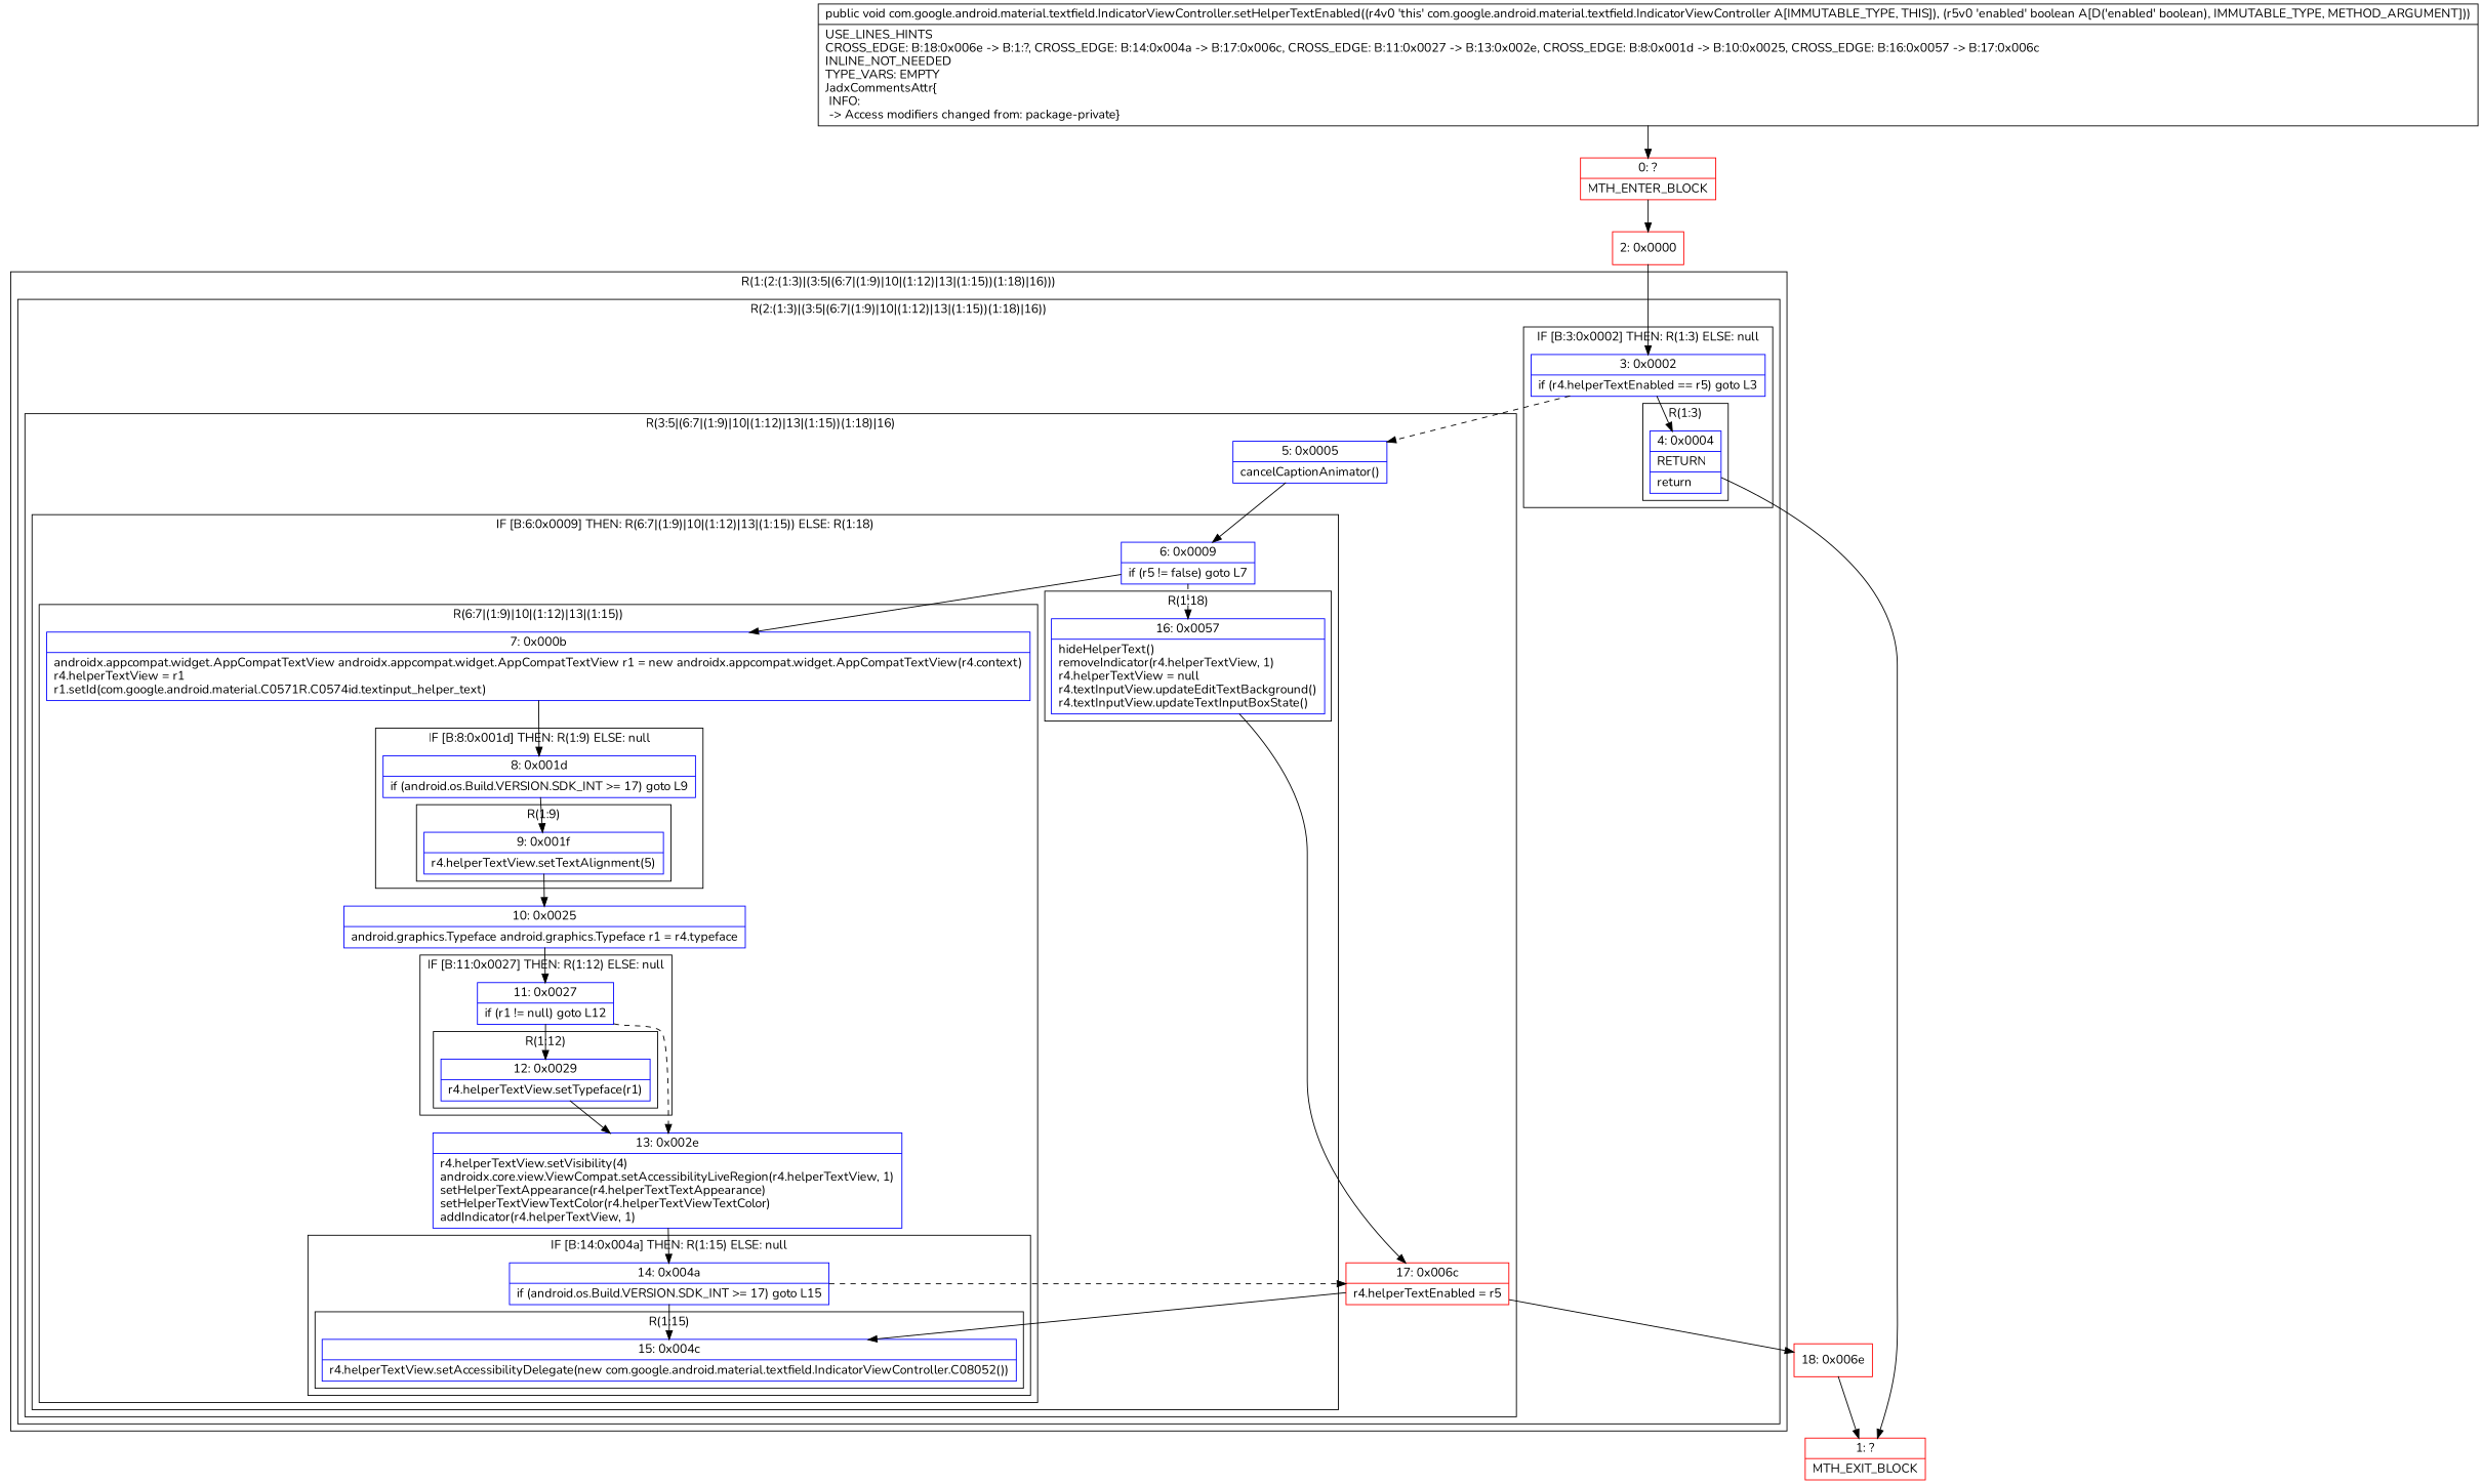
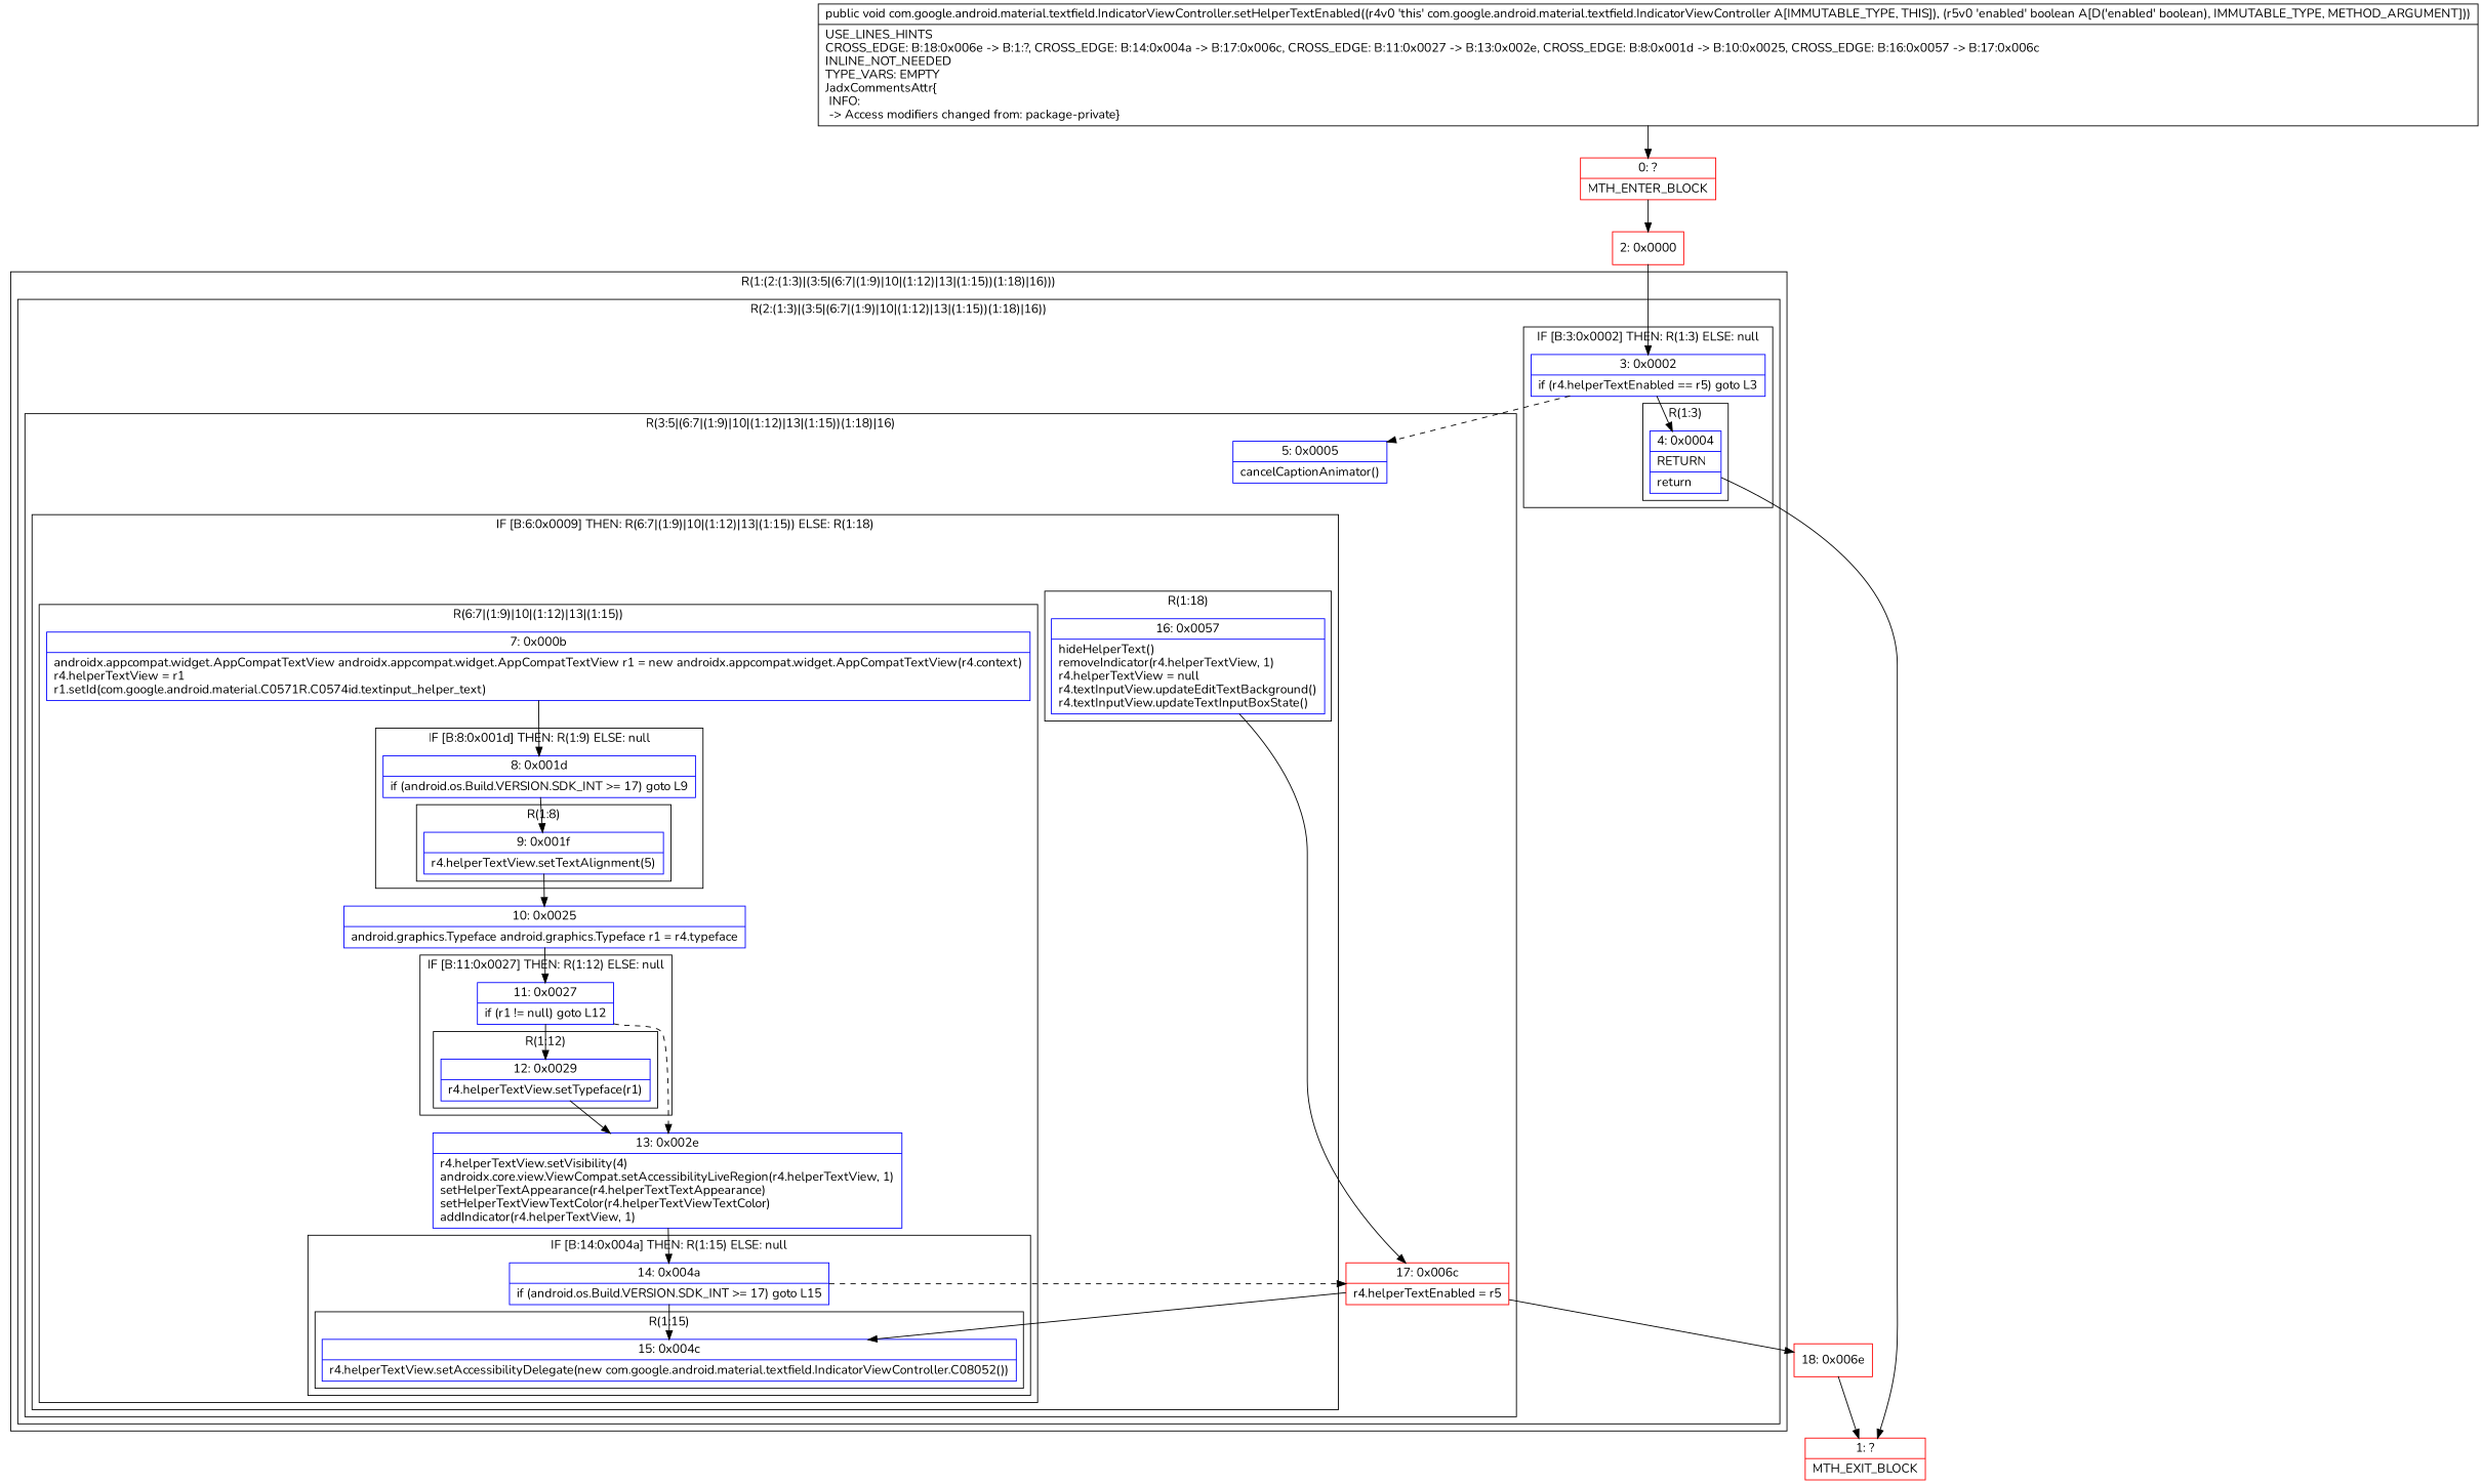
  digraph {
    fontname=Nunito
    node [color=blue fontname=Nunito shape=record]
    edge [fontname=Nunito]
    n1 [label="{4\:\ 0x0004|RETURN\l|return\l}"]
    n2 [label="{3\:\ 0x0002|if (r4.helperTextEnabled == r5) goto L3\l}"]
    n3 [label="{9\:\ 0x001f|r4.helperTextView.setTextAlignment(5)\l}"]
    n4 [label="{8\:\ 0x001d|if (android.os.Build.VERSION.SDK_INT \>= 17) goto L9\l}"]
    n5 [label="{12\:\ 0x0029|r4.helperTextView.setTypeface(r1)\l}"]
    n6 [label="{11\:\ 0x0027|if (r1 != null) goto L12\l}"]
    n7 [label="{15\:\ 0x004c|r4.helperTextView.setAccessibilityDelegate(new com.google.android.material.textfield.IndicatorViewController.C08052())\l}"]
    n8 [label="{14\:\ 0x004a|if (android.os.Build.VERSION.SDK_INT \>= 17) goto L15\l}"]
    n9 [label="{7\:\ 0x000b|androidx.appcompat.widget.AppCompatTextView androidx.appcompat.widget.AppCompatTextView r1 = new androidx.appcompat.widget.AppCompatTextView(r4.context)\lr4.helperTextView = r1\lr1.setId(com.google.android.material.C0571R.C0574id.textinput_helper_text)\l}"]
    n10 [label="{10\:\ 0x0025|android.graphics.Typeface android.graphics.Typeface r1 = r4.typeface\l}"]
    n11 [label="{13\:\ 0x002e|r4.helperTextView.setVisibility(4)\landroidx.core.view.ViewCompat.setAccessibilityLiveRegion(r4.helperTextView, 1)\lsetHelperTextAppearance(r4.helperTextTextAppearance)\lsetHelperTextViewTextColor(r4.helperTextViewTextColor)\laddIndicator(r4.helperTextView, 1)\l}"]
    n12 [label="{16\:\ 0x0057|hideHelperText()\lremoveIndicator(r4.helperTextView, 1)\lr4.helperTextView = null\lr4.textInputView.updateEditTextBackground()\lr4.textInputView.updateTextInputBoxState()\l}"]
-   n13 [label="{6\:\ 0x0009|if (r5 != false) goto L7\l}"]
    n14 [label="{5\:\ 0x0005|cancelCaptionAnimator()\l}"]
    n15 [color=red label="{17\:\ 0x006c|r4.helperTextEnabled = r5\l}"]
    n16 [color=red label="{1\:\ ?|MTH_EXIT_BLOCK\l}"]
    n17 [color=red label="{18\:\ 0x006e}"]
    n18 [color=red label="{0\:\ ?|MTH_ENTER_BLOCK\l}"]
    n19 [color=red label="{2\:\ 0x0000}"]
    n20 [label="{public void com.google.android.material.textfield.IndicatorViewController.setHelperTextEnabled((r4v0 'this' com.google.android.material.textfield.IndicatorViewController A[IMMUTABLE_TYPE, THIS]), (r5v0 'enabled' boolean A[D('enabled' boolean), IMMUTABLE_TYPE, METHOD_ARGUMENT]))  | USE_LINES_HINTS\lCROSS_EDGE: B:18:0x006e \-\> B:1:?, CROSS_EDGE: B:14:0x004a \-\> B:17:0x006c, CROSS_EDGE: B:11:0x0027 \-\> B:13:0x002e, CROSS_EDGE: B:8:0x001d \-\> B:10:0x0025, CROSS_EDGE: B:16:0x0057 \-\> B:17:0x006c\lINLINE_NOT_NEEDED\lTYPE_VARS: EMPTY\lJadxCommentsAttr\{\l INFO: \l \-\> Access modifiers changed from: package\-private\}\l}" color=""]
    subgraph cluster_1 {
      label="R(1:(2:(1:3)|(3:5|(6:7|(1:9)|10|(1:12)|13|(1:15))(1:18)|16)))"
      subgraph cluster_2 {
        label="R(2:(1:3)|(3:5|(6:7|(1:9)|10|(1:12)|13|(1:15))(1:18)|16))"
        subgraph cluster_3 {
          label="IF [B:3:0x0002] THEN: R(1:3) ELSE: null"
          n2
          subgraph cluster_4 {
            label="R(1:3)"
            n1
          }
        }
        subgraph cluster_5 {
          label="R(3:5|(6:7|(1:9)|10|(1:12)|13|(1:15))(1:18)|16)"
          n14
          n15
          subgraph cluster_6 {
            label="IF [B:6:0x0009] THEN: R(6:7|(1:9)|10|(1:12)|13|(1:15)) ELSE: R(1:18)"
-           n13
            subgraph cluster_7 {
              label="R(6:7|(1:9)|10|(1:12)|13|(1:15))"
              n9
              n10
              n11
              subgraph cluster_8 {
                label="IF [B:8:0x001d] THEN: R(1:9) ELSE: null"
                n4
                subgraph cluster_9 {
-                 label="R(1:9)"
+                 label="R(1:8)"
                  n3
                }
              }
              subgraph cluster_10 {
                label="IF [B:11:0x0027] THEN: R(1:12) ELSE: null"
                n6
                subgraph cluster_11 {
                  label="R(1:12)"
                  n5
                }
              }
              subgraph cluster_12 {
                label="IF [B:14:0x004a] THEN: R(1:15) ELSE: null"
                n8
                subgraph cluster_13 {
                  label="R(1:15)"
                  n7
                }
              }
            }
            subgraph cluster_14 {
              label="R(1:18)"
              n12
            }
          }
        }
      }
    }
    n1 -> n16
    n2 -> n1
    n2 -> n14 [style=dashed]
    n3 -> n10
    n4 -> n3
    n5 -> n11
    n6 -> n5
    n6 -> n11 [style=dashed]
    n8 -> n7
    n8 -> n15 [style=dashed]
    n9 -> n4
    n10 -> n6
    n11 -> n8
    n12 -> n15
-   n13 -> n9
-   n13 -> n12 [style=dashed]
-   n14 -> n13
    n15 -> n7
    n15 -> n17
    n17 -> n16
    n18 -> n19
    n19 -> n2
    n20 -> n18
  }
